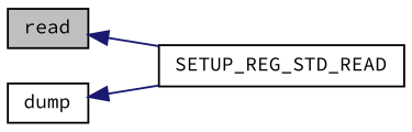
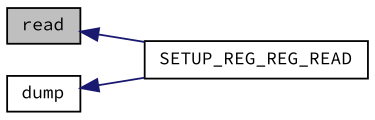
  digraph {
    fontname="Source Code Pro"
    rankdir=LR
    node [color=black fillcolor=white fontname="Source Code Pro" fontsize=10 shape=record style=filled]
    edge [color=midnightblue dir=back fontname="Source Code Pro" fontsize=10 labelfontname=Helvetica labelfontsize=10 style=solid]
    n1 [fillcolor=grey75 fontcolor=black height=0.2 label=read width=0.4]
-   n2 [height=0.2 label=SETUP_REG_STD_READ width=0.4]
+   n2 [height=0.2 label=SETUP_REG_REG_READ width=0.4]
    n3 [height=0.2 label=dump width=0.4]
    n1 -> n2
    n3 -> n2
  }
